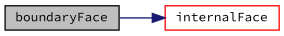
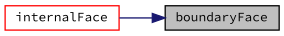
  digraph {
    rankdir=LR
    fontname="Source Code Pro"
    node [fontname="Source Code Pro" fontsize=10 shape=record]
    n1 [color=black fillcolor=grey75 fontcolor=black height=0.2 label=boundaryFace style=filled width=0.4]
    n2 [color=red height=0.2 label=internalFace width=0.4]
-   n1 -> n2 [color=midnightblue fontname="Source Code Pro" fontsize=10 labelfontname=Helvetica labelfontsize=10 style=solid]
+   n2 -> n1 [color=midnightblue fontname="Source Code Pro" fontsize=10 labelfontname=Helvetica labelfontsize=10 style=solid]
  }
